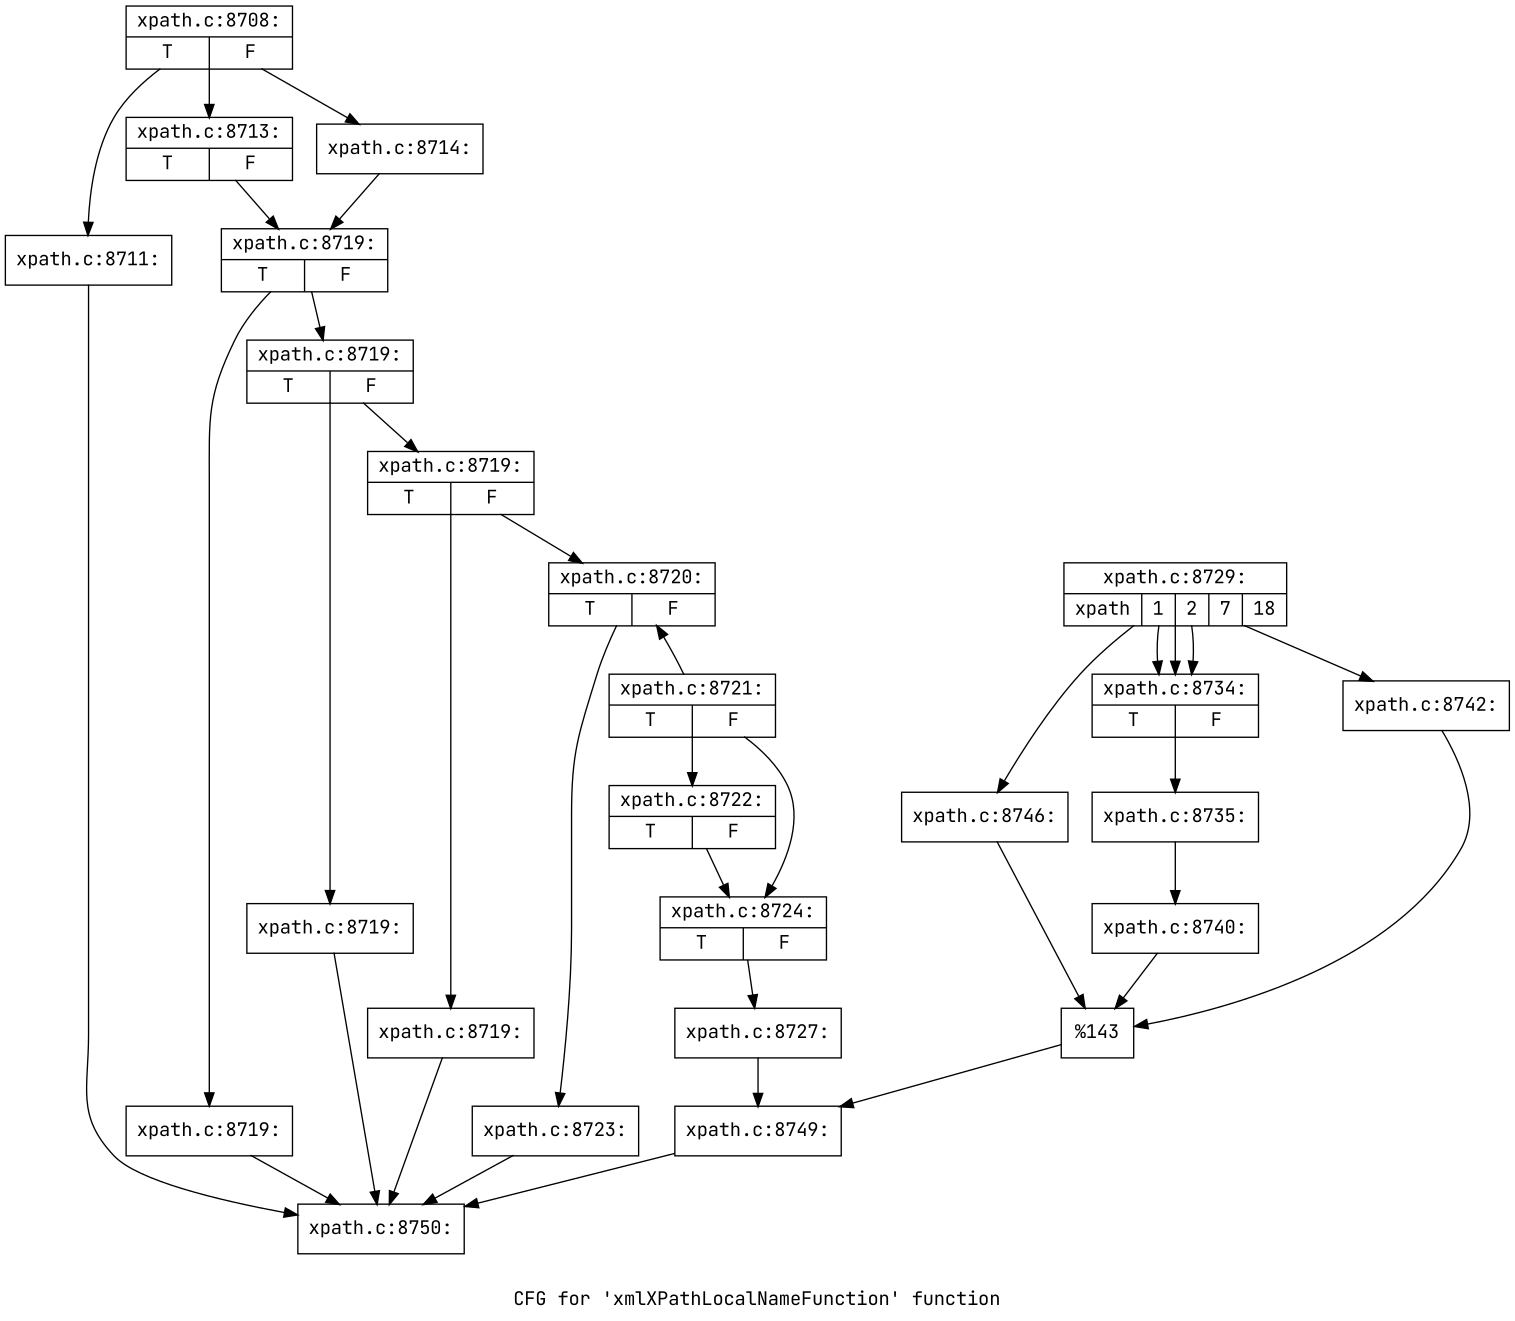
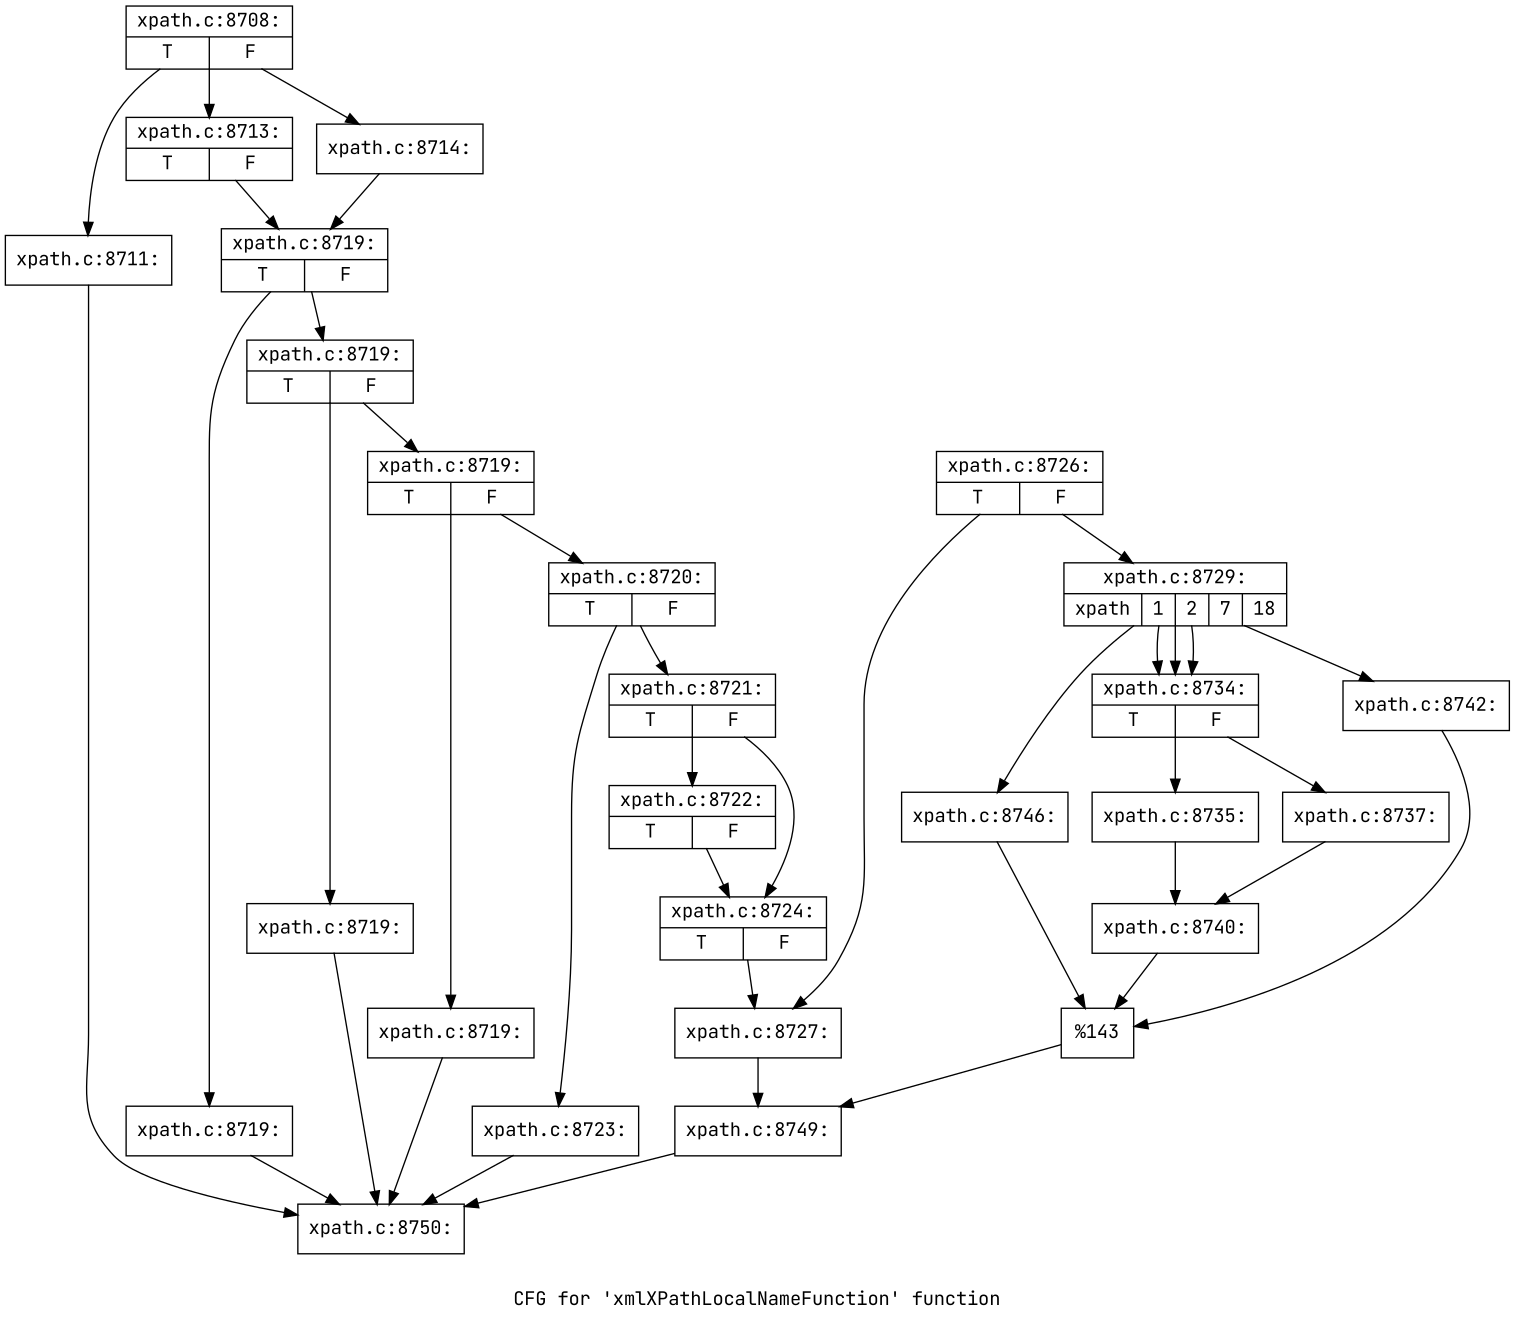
  digraph {
    fontname="JetBrains Mono"
    label="CFG for 'xmlXPathLocalNameFunction' function"
    node [fontname="JetBrains Mono" shape=record]
    edge [fontname="JetBrains Mono"]
    n1 [label="{xpath.c:8708:|{<s0>T|<s1>F}}"]
    n2 [label="{xpath.c:8711:}"]
    n3 [label="{xpath.c:8713:|{<s0>T|<s1>F}}"]
    n4 [label="{xpath.c:8714:}"]
    n5 [label="{xpath.c:8750:}"]
    n6 [label="{xpath.c:8719:|{<s0>T|<s1>F}}"]
    n7 [label="{xpath.c:8719:}"]
    n8 [label="{xpath.c:8719:|{<s0>T|<s1>F}}"]
    n9 [label="{xpath.c:8719:}"]
    n10 [label="{xpath.c:8719:|{<s0>T|<s1>F}}"]
    n11 [label="{xpath.c:8719:}"]
    n12 [label="{xpath.c:8720:|{<s0>T|<s1>F}}"]
    n13 [label="{xpath.c:8723:}"]
    n14 [label="{xpath.c:8721:|{<s0>T|<s1>F}}"]
    n15 [label="{xpath.c:8722:|{<s0>T|<s1>F}}"]
    n16 [label="{xpath.c:8724:|{<s0>T|<s1>F}}"]
    n17 [label="{xpath.c:8727:}"]
    n18 [label="{xpath.c:8749:}"]
+   n19 [label="{xpath.c:8726:|{<s0>T|<s1>F}}"]
    n20 [label="{xpath.c:8729:|{<s0>xpath|<s1>1|<s2>2|<s3>7|<s4>18}}"]
    n21 [label="{xpath.c:8746:}"]
    n22 [label="{xpath.c:8734:|{<s0>T|<s1>F}}"]
    n23 [label="{xpath.c:8742:}"]
    n24 [label="{%143}"]
    n25 [label="{xpath.c:8735:}"]
+   n26 [label="{xpath.c:8737:}"]
    n27 [label="{xpath.c:8740:}"]
    n1 -> n2
    n1 -> n3
    n1 -> n4
    n2 -> n5
    n3 -> n6
    n4 -> n6
    n6 -> n7
    n6 -> n8
    n7 -> n5
    n8 -> n9
    n8 -> n10
    n9 -> n5
    n10 -> n11
    n10 -> n12
    n11 -> n5
    n12 -> n13
-   n14 -> n12
+   n12 -> n14
    n13 -> n5
    n14 -> n15
    n14 -> n16
    n15 -> n16
    n16 -> n17
    n17 -> n18
    n18 -> n5
+   n19 -> n17
+   n19 -> n20
    n20 -> n21
    n20 -> n22
    n20 -> n22
    n20 -> n22
    n20 -> n23
    n21 -> n24
    n22 -> n25
+   n22 -> n26
    n23 -> n24
    n24 -> n18
    n25 -> n27
+   n26 -> n27
    n27 -> n24
  }
